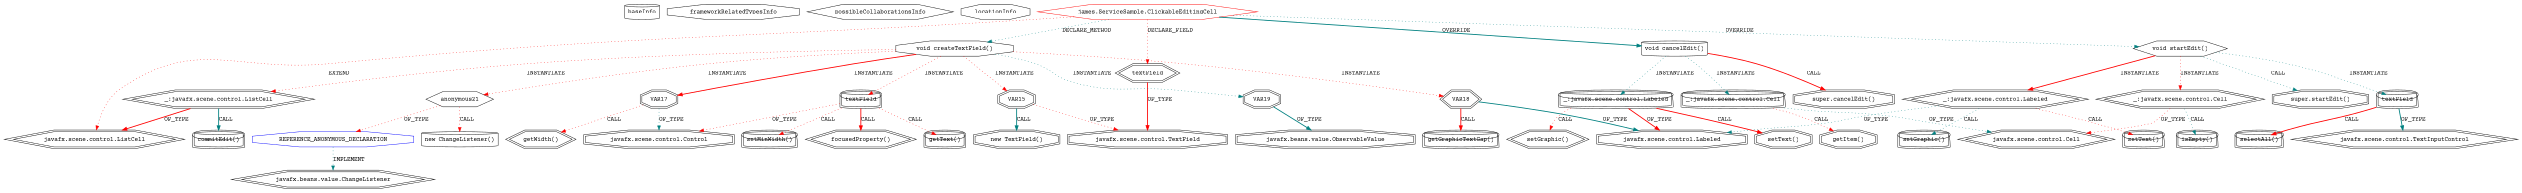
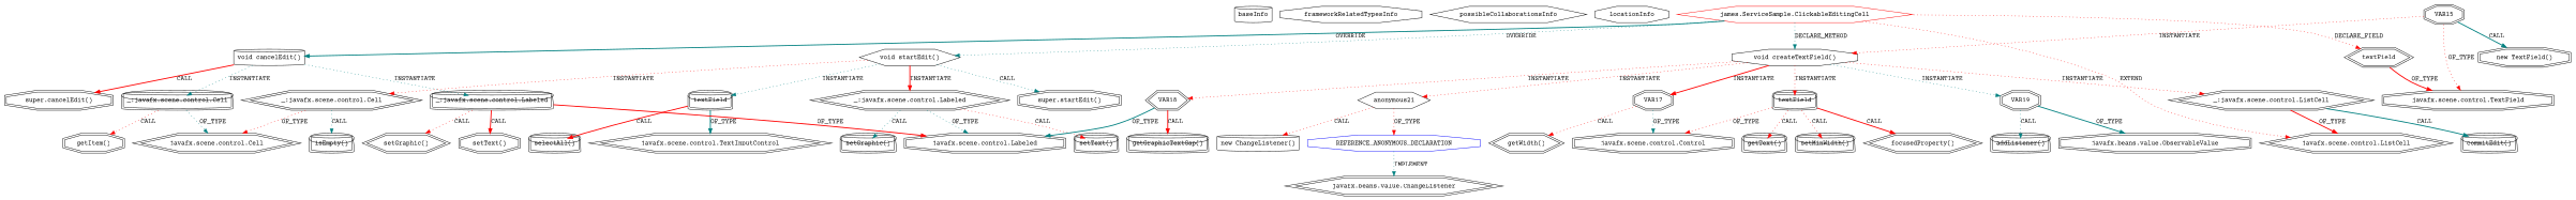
  digraph {
    fontname="Courier Prime"
    node [fontname="Courier Prime" shape=cylinder isFrameworkType=true vertexType=INSIDE_CALL peripheries=2]
    edge [color=red fontname="Courier Prime" style=dotted]
    baseInfo [category=extension_graph graphId=674 isAnonymous=false possibleRelation=true isFrameworkType="" vertexType="" peripheries=""]
    frameworkRelatedTypesInfo [0="javafx.scene.control.ListCell" shape=octagon isFrameworkType="" vertexType="" peripheries=""]
    possibleCollaborationsInfo [0="674~CLIENT_METHOD_DECLARATION-INSTANTIATION-~javafx.scene.control.ListCell ~javafx.beans.value.ChangeListener ~false~true" shape=hexagon isFrameworkType="" vertexType="" peripheries=""]
    locationInfo [contextSignature=ClickableEditingCell filePath="/Johnmalc-JavaFX/JavaFX-master/src/james/ServiceSample.java" graphId=674 projectName="Johnmalc-JavaFX" shape=octagon isFrameworkType="" vertexType="" peripheries=""]
    n5 [color=red isFrameworkType=false label="james.ServiceSample.ClickableEditingCell" shape=hexagon vertexType=ROOT_CLIENT_CLASS_DECLARATION peripheries=""]
    n6 [label="javafx.scene.control.ListCell" shape=hexagon vertexType=FRAMEWORK_CLASS_TYPE]
    n7 [label=textField shape=hexagon vertexType=FIELD_DECLARATION]
    n8 [isFrameworkType=false label="void startEdit()" shape=hexagon vertexType=OVERRIDING_METHOD_DECLARATION peripheries=""]
    n9 [isFrameworkType=false label="void cancelEdit()" vertexType=OVERRIDING_METHOD_DECLARATION peripheries=""]
    n10 [isFrameworkType=false label="void createTextField()" shape=octagon vertexType=CLIENT_METHOD_DECLARATION peripheries=""]
    n11 [label="javafx.scene.control.TextField" shape=octagon vertexType=FRAMEWORK_CLASS_TYPE]
    n12 [label="_:javafx.scene.control.Cell" shape=hexagon vertexType=VARIABLE_EXPRESION]
    n13 [label="super.startEdit()" shape=octagon vertexType=SUPER_CALL]
    n14 [label="_:javafx.scene.control.Labeled" shape=hexagon vertexType=VARIABLE_EXPRESION]
    n15 [label=textField vertexType=VARIABLE_EXPRESION]
    n16 [label="super.cancelEdit()" shape=octagon vertexType=SUPER_CALL]
    n17 [label="_:javafx.scene.control.Labeled" vertexType=VARIABLE_EXPRESION]
    n18 [label="_:javafx.scene.control.Cell" vertexType=VARIABLE_EXPRESION]
    n19 [label=VAR15 shape=octagon vertexType=VARIABLE_EXPRESION]
    n20 [label=textField vertexType=VARIABLE_EXPRESION]
    n21 [label=VAR17 shape=octagon vertexType=VARIABLE_EXPRESION]
    n22 [label=VAR18 shape=hexagon vertexType=VARIABLE_EXPRESION]
    n23 [label=VAR19 shape=octagon vertexType=VARIABLE_EXPRESION]
    n24 [isFrameworkType=false label=anonymous21 shape=hexagon vertexType=VARIABLE_EXPRESION peripheries=""]
    n25 [label="_:javafx.scene.control.ListCell" shape=hexagon vertexType=VARIABLE_EXPRESION]
    n26 [label="javafx.scene.control.Cell" shape=hexagon vertexType=FRAMEWORK_CLASS_TYPE]
    n27 [label="isEmpty()"]
    n28 [label="javafx.scene.control.Labeled" shape=octagon vertexType=FRAMEWORK_CLASS_TYPE]
    n29 [label="setText()"]
    n30 [label="setGraphic()"]
    n31 [label="javafx.scene.control.TextInputControl" shape=hexagon vertexType=FRAMEWORK_CLASS_TYPE]
    n32 [label="selectAll()"]
    n33 [label="setText()" shape=octagon]
    n34 [label="setGraphic()" shape=hexagon]
    n35 [label="getItem()" shape=octagon]
    n36 [label="new TextField()" shape=octagon vertexType=CONSTRUCTOR_CALL]
    n37 [label="javafx.scene.control.Control" shape=octagon vertexType=FRAMEWORK_CLASS_TYPE]
    n38 [label="setMinWidth()"]
    n39 [label="focusedProperty()" shape=hexagon]
    n40 [label="getText()"]
    n41 [label="getWidth()" shape=hexagon]
    n42 [label="getGraphicTextGap()"]
    n43 [label="javafx.beans.value.ObservableValue" shape=octagon vertexType=FRAMEWORK_INTERFACE_TYPE]
+   n44 [label="addListener()"]
    n45 [color=blue isFrameworkType=false label=REFERENCE_ANONYMOUS_DECLARATION shape=octagon vertexType=REFERENCE_ANONYMOUS_DECLARATION peripheries=""]
    n46 [isFrameworkType=false label="new ChangeListener()" vertexType=CONSTRUCTOR_CALL peripheries=""]
    n47 [label="commitEdit()"]
    n48 [label="javafx.beans.value.ChangeListener" shape=hexagon vertexType=FRAMEWORK_INTERFACE_TYPE]
    n5 -> n6 [label=EXTEND]
    n5 -> n7 [label=DECLARE_FIELD]
    n5 -> n8 [color=teal label=OVERRIDE]
    n5 -> n9 [color=teal label=OVERRIDE style=bold]
    n5 -> n10 [color=teal label=DECLARE_METHOD]
    n7 -> n11 [label=OF_TYPE style=bold]
    n8 -> n12 [label=INSTANTIATE]
    n8 -> n13 [color=teal label=CALL]
    n8 -> n14 [label=INSTANTIATE style=bold]
    n8 -> n15 [color=teal label=INSTANTIATE]
    n9 -> n16 [label=CALL style=bold]
    n9 -> n17 [color=teal label=INSTANTIATE]
    n9 -> n18 [color=teal label=INSTANTIATE]
-   n10 -> n19 [label=INSTANTIATE]
+   n19 -> n10 [label=INSTANTIATE]
    n10 -> n20 [label=INSTANTIATE]
    n10 -> n21 [label=INSTANTIATE style=bold]
    n10 -> n22 [label=INSTANTIATE]
    n10 -> n23 [color=teal label=INSTANTIATE]
    n10 -> n24 [label=INSTANTIATE]
    n10 -> n25 [label=INSTANTIATE]
    n12 -> n26 [label=OF_TYPE]
    n12 -> n27 [color=teal label=CALL]
    n14 -> n28 [color=teal label=OF_TYPE]
    n14 -> n29 [label=CALL]
    n14 -> n30 [color=teal label=CALL]
    n15 -> n31 [color=teal label=OF_TYPE style=bold]
    n15 -> n32 [label=CALL style=bold]
    n17 -> n28 [label=OF_TYPE style=bold]
    n17 -> n33 [label=CALL style=bold]
    n17 -> n34 [label=CALL]
    n18 -> n26 [color=teal label=OF_TYPE]
    n18 -> n35 [label=CALL]
    n19 -> n11 [label=OF_TYPE]
    n19 -> n36 [color=teal label=CALL style=bold]
    n20 -> n37 [label=OF_TYPE]
    n20 -> n38 [label=CALL]
    n20 -> n39 [label=CALL style=bold]
    n20 -> n40 [label=CALL]
    n21 -> n37 [color=teal label=OF_TYPE]
    n21 -> n41 [label=CALL]
    n22 -> n28 [color=teal label=OF_TYPE style=bold]
    n22 -> n42 [label=CALL style=bold]
    n23 -> n43 [color=teal label=OF_TYPE style=bold]
+   n23 -> n44 [color=teal label=CALL]
    n24 -> n45 [label=OF_TYPE]
    n24 -> n46 [label=CALL]
    n25 -> n6 [label=OF_TYPE style=bold]
    n25 -> n47 [color=teal label=CALL style=bold]
    n45 -> n48 [color=teal label=IMPLEMENT]
  }
